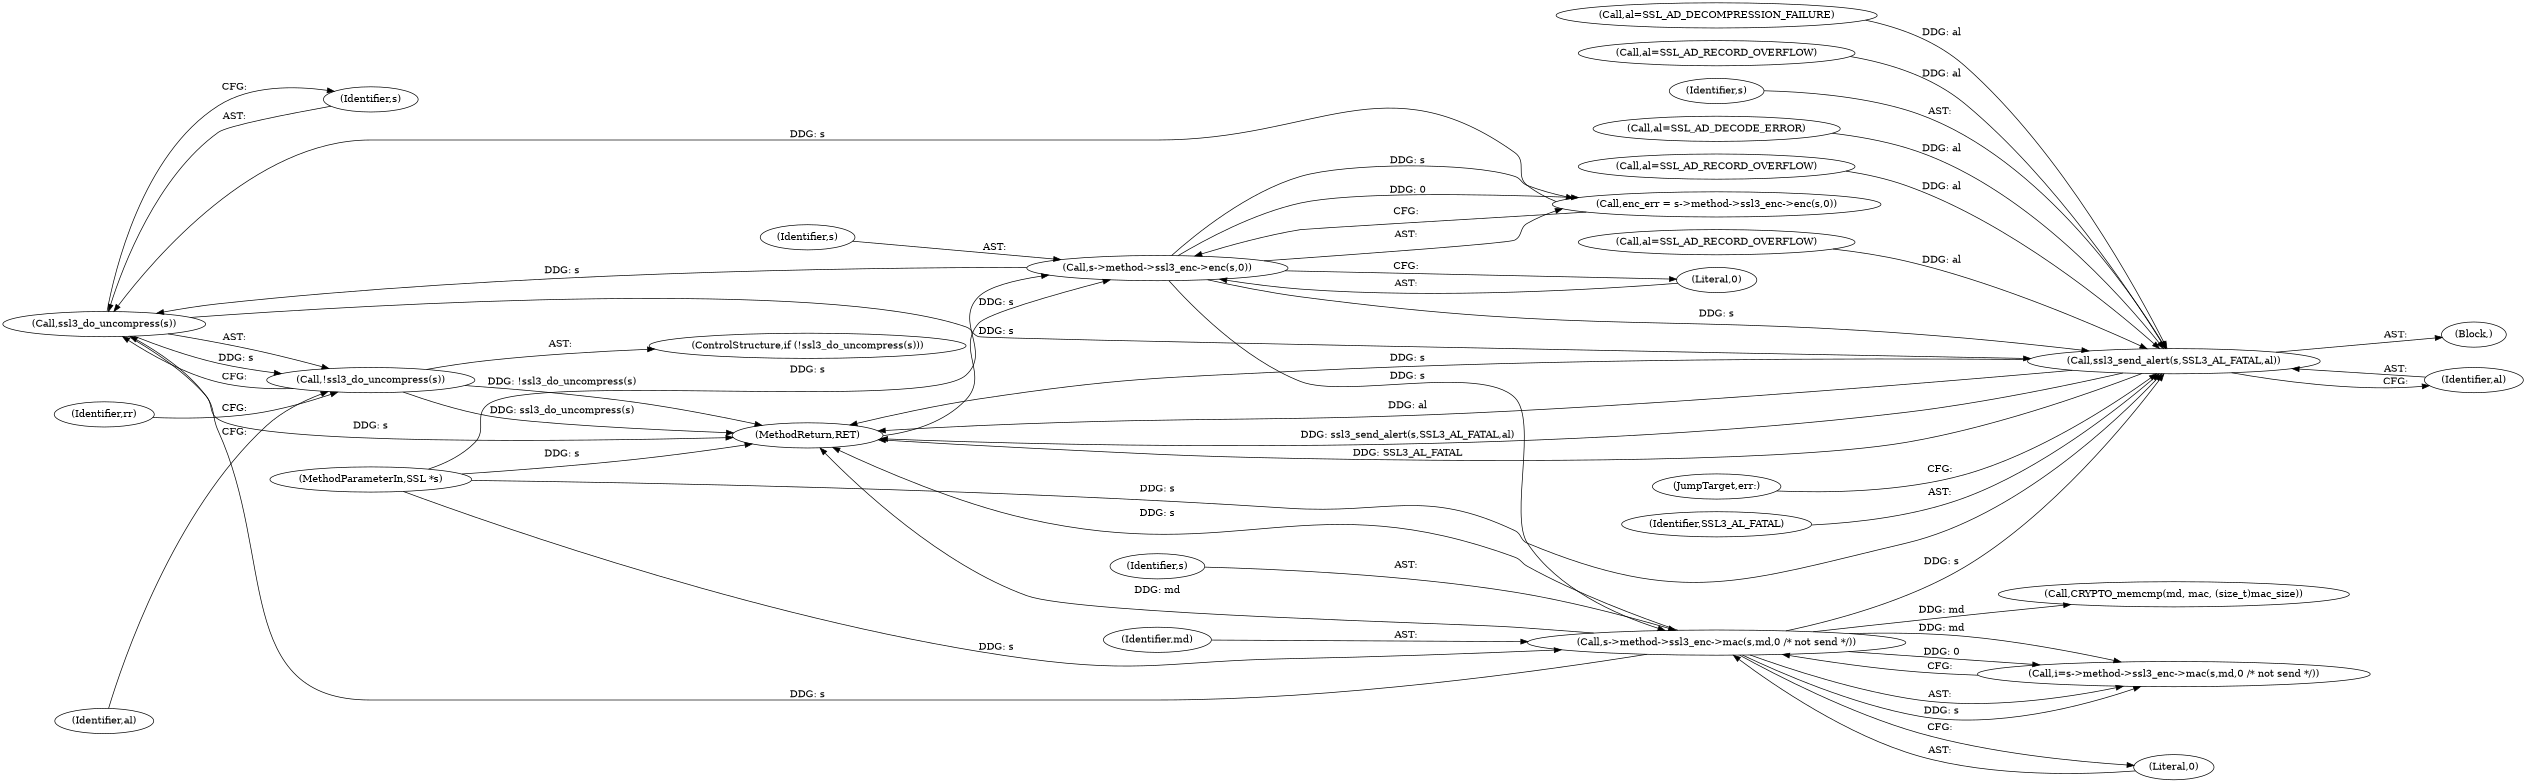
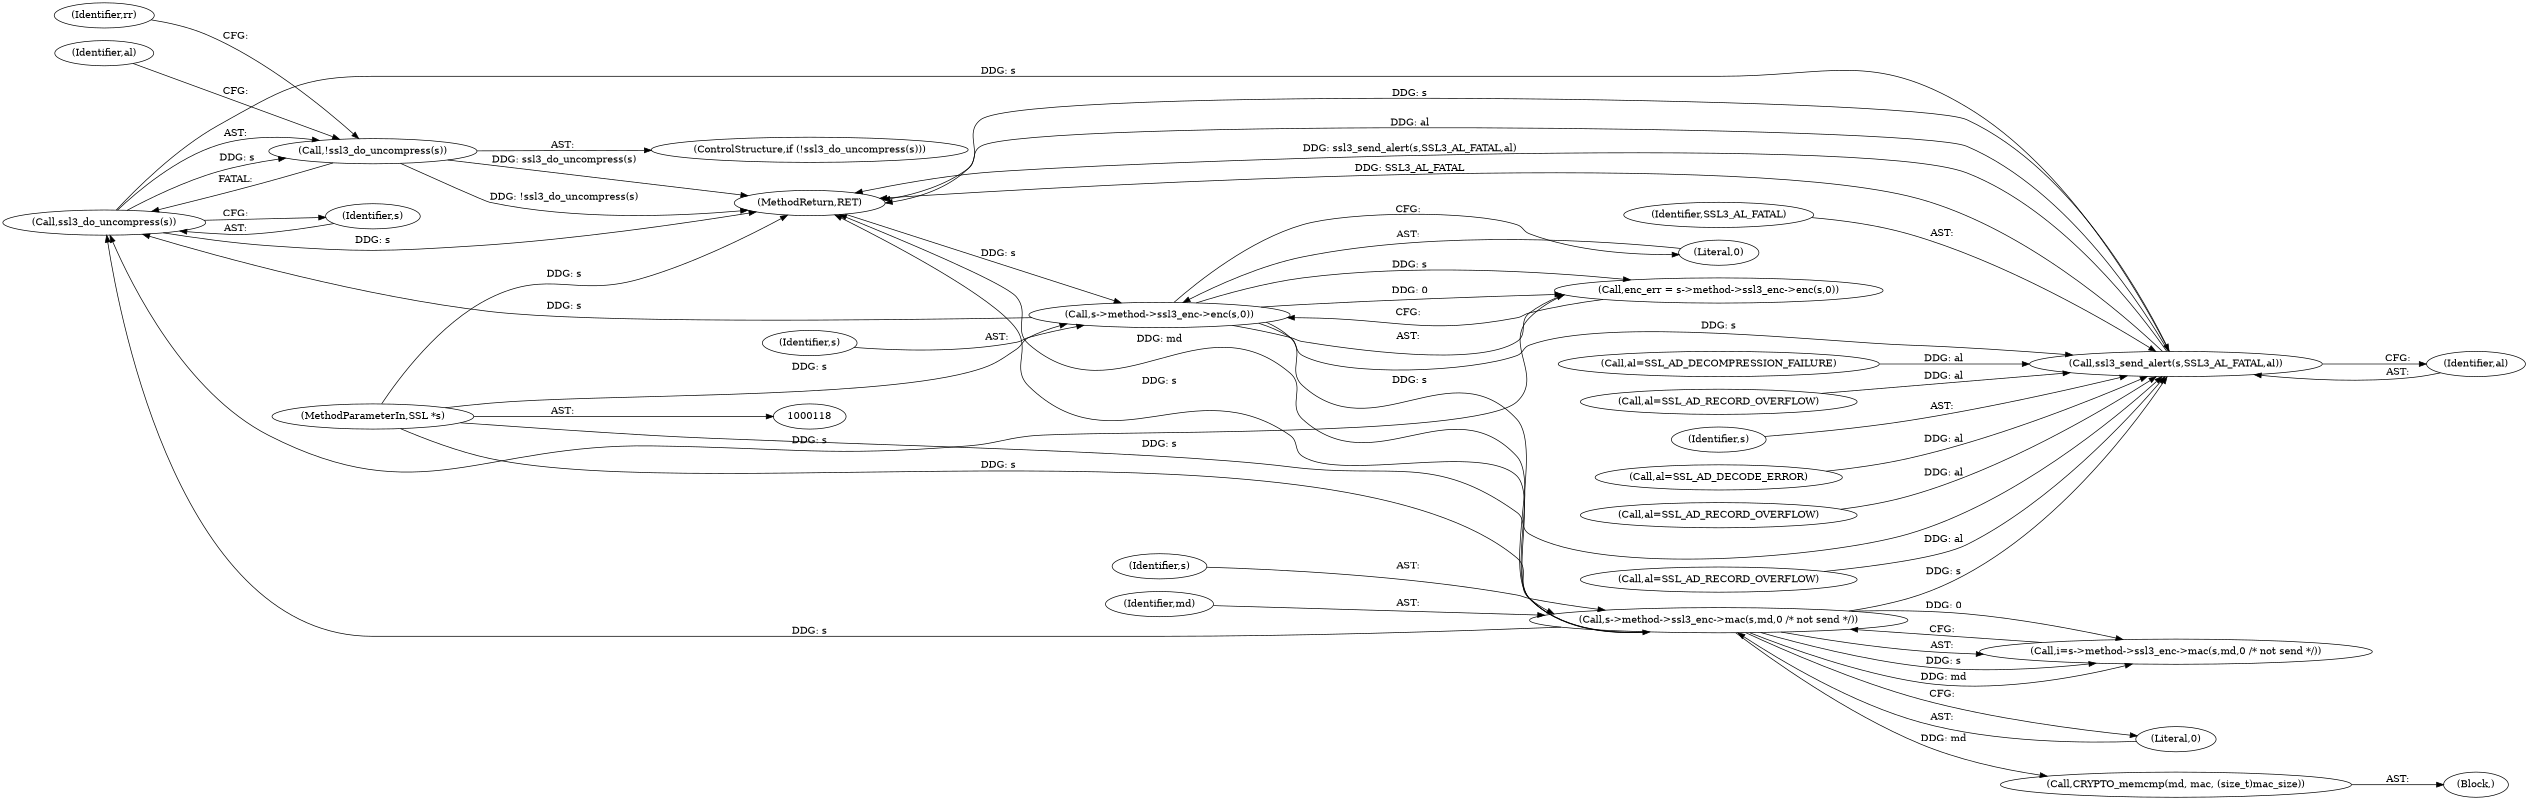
  digraph {
    rankdir=LR
    n1 [label="(Call,ssl3_do_uncompress(s))"]
    n2 [label="(Call,!ssl3_do_uncompress(s))"]
    n3 [label="(Call,ssl3_send_alert(s,SSL3_AL_FATAL,al))"]
    n4 [label="(Identifier,s)"]
    n5 [label="(MethodReturn,RET)"]
    n6 [label="(ControlStructure,if (!ssl3_do_uncompress(s)))"]
    n7 [label="(Block,)"]
    n8 [label="(Identifier,al)"]
    n9 [label="(Call,s->method->ssl3_enc->enc(s,0))"]
    n10 [label="(Call,s->method->ssl3_enc->mac(s,md,0 /* not send */))"]
    n11 [label="(Call,enc_err = s->method->ssl3_enc->enc(s,0))"]
    n12 [label="(Literal,0)"]
    n13 [label="(Literal,0)"]
    n14 [label="(Call,CRYPTO_memcmp(md, mac, (size_t)mac_size))"]
    n15 [label="(Call,i=s->method->ssl3_enc->mac(s,md,0 /* not send */))"]
    n16 [label="(MethodParameterIn,SSL *s)"]
-   n18 [label="(JumpTarget,err:)"]
+   1000118
    n19 [label="(Identifier,SSL3_AL_FATAL)"]
    n20 [label="(Call,al=SSL_AD_DECOMPRESSION_FAILURE)"]
    n21 [label="(Call,al=SSL_AD_RECORD_OVERFLOW)"]
    n22 [label="(Identifier,rr)"]
    n23 [label="(Identifier,s)"]
    n24 [label="(Identifier,s)"]
    n25 [label="(Identifier,al)"]
    n26 [label="(Identifier,md)"]
    n27 [label="(Call,al=SSL_AD_DECODE_ERROR)"]
    n28 [label="(Identifier,s)"]
    n29 [label="(Call,al=SSL_AD_RECORD_OVERFLOW)"]
    n30 [label="(Call,al=SSL_AD_RECORD_OVERFLOW)"]
    n1 -> n2 [label="AST: "]
    n1 -> n2 [label="DDG: s"]
    n1 -> n3 [label="DDG: s"]
    n1 -> n4 [label="CFG: "]
    n1 -> n5 [label="DDG: s"]
-   n2 -> n1 [label="CFG: "]
+   n2 -> n1 [label="FATAL: "]
    n2 -> n5 [label="DDG: !ssl3_do_uncompress(s)"]
    n2 -> n5 [label="DDG: ssl3_do_uncompress(s)"]
    n2 -> n6 [label="AST: "]
    n3 -> n5 [label="DDG: s"]
    n3 -> n5 [label="DDG: al"]
    n3 -> n5 [label="DDG: ssl3_send_alert(s,SSL3_AL_FATAL,al)"]
    n3 -> n5 [label="DDG: SSL3_AL_FATAL"]
-   n3 -> n7 [label="AST: "]
+   n14 -> n7 [label="AST: "]
    n3 -> n8 [label="CFG: "]
    n4 -> n1 [label="AST: "]
    n5 -> n9 [label="DDG: s"]
    n8 -> n3 [label="AST: "]
    n9 -> n1 [label="DDG: s"]
    n9 -> n3 [label="DDG: s"]
    n9 -> n10 [label="DDG: s"]
    n9 -> n11 [label="AST: "]
    n9 -> n11 [label="DDG: s"]
    n9 -> n11 [label="DDG: 0"]
    n9 -> n12 [label="CFG: "]
    n10 -> n1 [label="DDG: s"]
    n10 -> n3 [label="DDG: s"]
    n10 -> n5 [label="DDG: md"]
    n10 -> n5 [label="DDG: s"]
    n10 -> n13 [label="CFG: "]
    n10 -> n14 [label="DDG: md"]
    n10 -> n15 [label="AST: "]
    n10 -> n15 [label="DDG: s"]
    n10 -> n15 [label="DDG: md"]
    n10 -> n15 [label="DDG: 0"]
    n11 -> n1 [label="DDG: s"]
    n11 -> n9 [label="CFG: "]
    n12 -> n9 [label="AST: "]
    n13 -> n10 [label="AST: "]
    n15 -> n10 [label="CFG: "]
    n16 -> n3 [label="DDG: s"]
    n16 -> n5 [label="DDG: s"]
    n16 -> n9 [label="DDG: s"]
    n16 -> n10 [label="DDG: s"]
-   n18 -> n3 [label="CFG: "]
+   n16 -> 1000118 [label="AST: "]
    n19 -> n3 [label="AST: "]
    n20 -> n3 [label="DDG: al"]
    n21 -> n3 [label="DDG: al"]
    n22 -> n2 [label="CFG: "]
    n23 -> n3 [label="AST: "]
    n24 -> n10 [label="AST: "]
    n25 -> n2 [label="CFG: "]
    n26 -> n10 [label="AST: "]
    n27 -> n3 [label="DDG: al"]
    n28 -> n9 [label="AST: "]
    n29 -> n3 [label="DDG: al"]
    n30 -> n3 [label="DDG: al"]
  }
